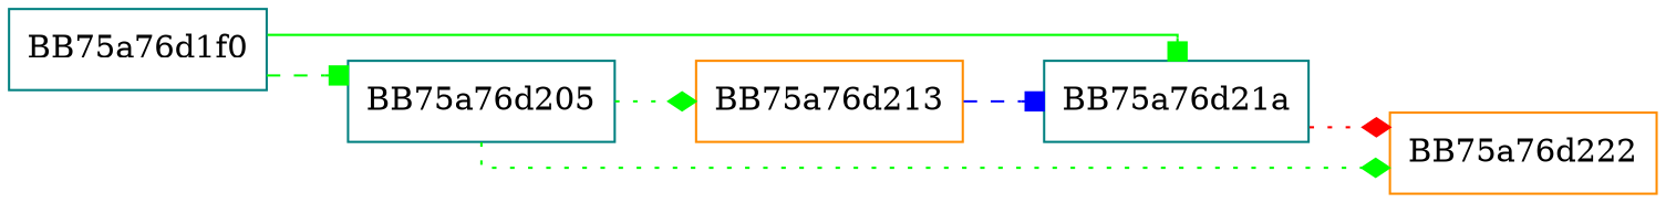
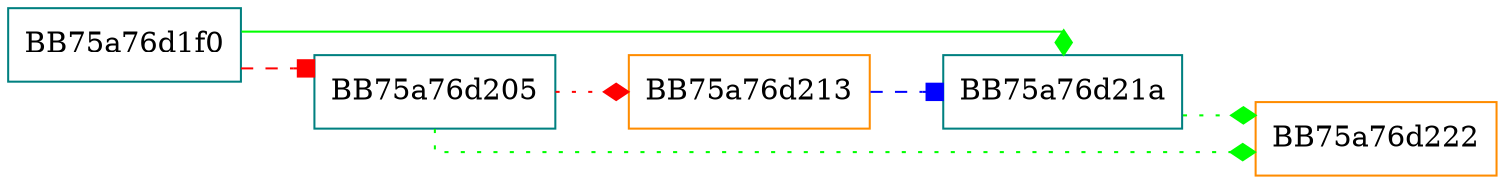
  digraph {
    rankdir=LR
    splines=ortho
    node [color=teal shape=box]
    edge [arrowhead=diamond color=red style=dotted]
    BB75a76d1f0
    BB75a76d21a
    BB75a76d205
    BB75a76d222 [color=darkorange]
    BB75a76d213 [color=darkorange]
-   BB75a76d1f0 -> BB75a76d21a [arrowhead=box color=green style=solid]
-   BB75a76d1f0 -> BB75a76d205 [arrowhead=box color=green style=dashed]
-   BB75a76d21a -> BB75a76d222
+   BB75a76d1f0 -> BB75a76d21a [color=green style=solid]
+   BB75a76d1f0 -> BB75a76d205 [arrowhead=box style=dashed]
+   BB75a76d21a -> BB75a76d222 [color=green]
    BB75a76d205 -> BB75a76d222 [color=green]
-   BB75a76d205 -> BB75a76d213 [color=green]
+   BB75a76d205 -> BB75a76d213
    BB75a76d213 -> BB75a76d21a [arrowhead=box color=blue style=dashed]
  }
